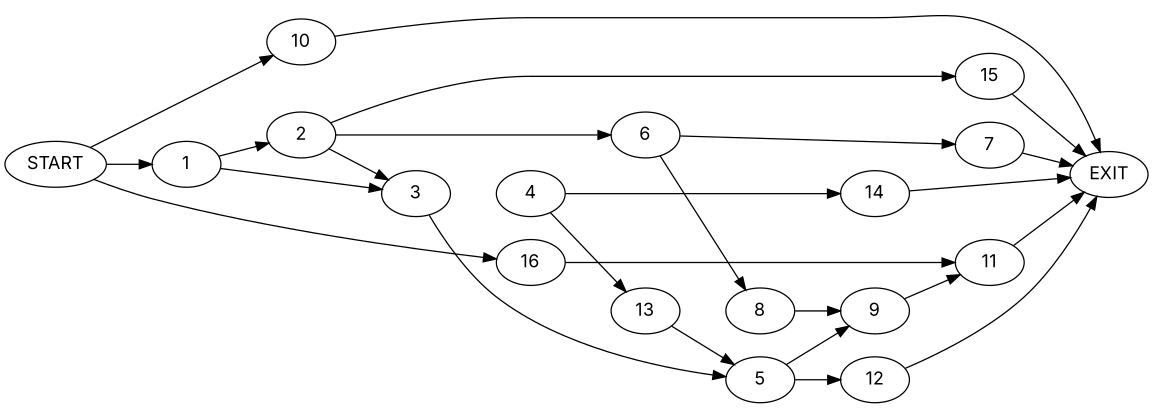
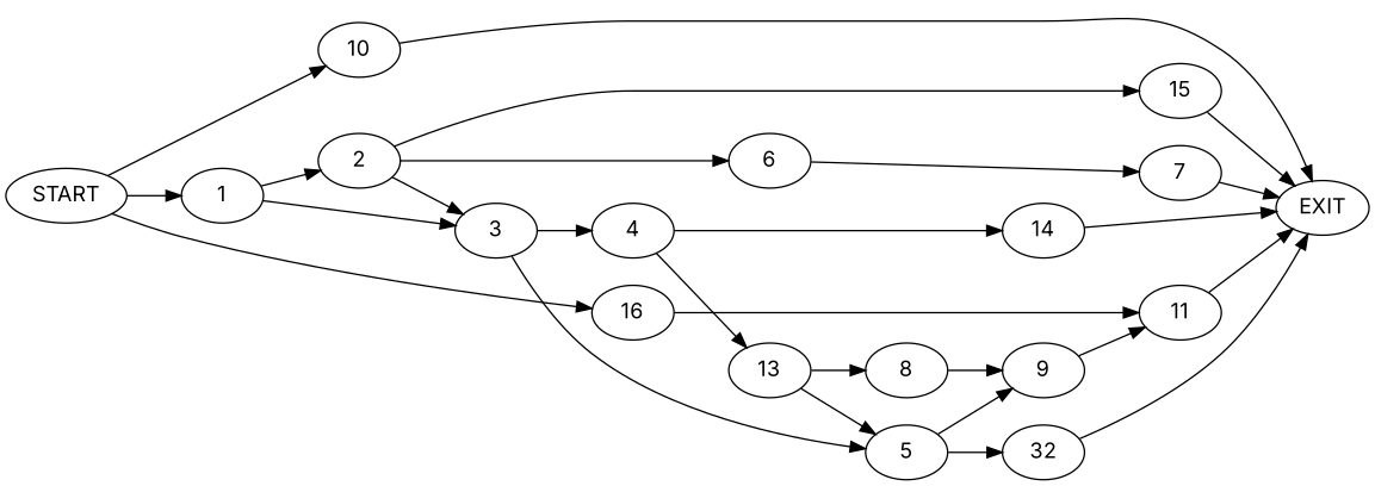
  digraph {
    fontname=Inter
    rankdir=LR
    node [fontname=Inter]
    edge [fontname=Inter]
    n1 [label=START]
    1
    10
    16
    2
    3
    n7 [label=EXIT]
    15
    11
    6
    4
    5
    7
    8
    13
    14
    9
-   12
+   12 [label=32]
    n1 -> 1
    n1 -> 10
    n1 -> 16
    1 -> 2
    1 -> 3
    10 -> n7
    16 -> 11
    2 -> 3
    2 -> 15
    2 -> 6
+   3 -> 4
    3 -> 5
    15 -> n7
    11 -> n7
    6 -> 7
-   6 -> 8
+   13 -> 8
    4 -> 13
    4 -> 14
    5 -> 9
    5 -> 12
    7 -> n7
    8 -> 9
    13 -> 5
    14 -> n7
    9 -> 11
    12 -> n7
  }
